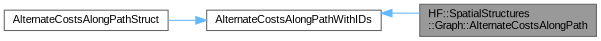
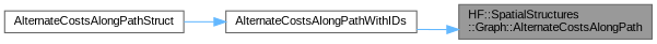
  digraph {
    fontname="Liberation Sans"
    rankdir=RL
    node [color=grey40 fillcolor=white fontname="Liberation Sans" fontsize=10 shape=box style=filled]
    edge [color=steelblue1 dir=back fontname="Liberation Sans" fontsize=10 labelfontname=Helvetica labelfontsize=10 style=solid]
    n1 [color=gray40 fillcolor=grey60 fontcolor=black height=0.2 label="HF::SpatialStructures\l::Graph::AlternateCostsAlongPath" width=0.4]
    n2 [height=0.2 label=AlternateCostsAlongPathWithIDs width=0.4]
    n3 [height=0.2 label=AlternateCostsAlongPathStruct width=0.4]
-   n2 -> n1
+   n1 -> n2
    n2 -> n3
  }
